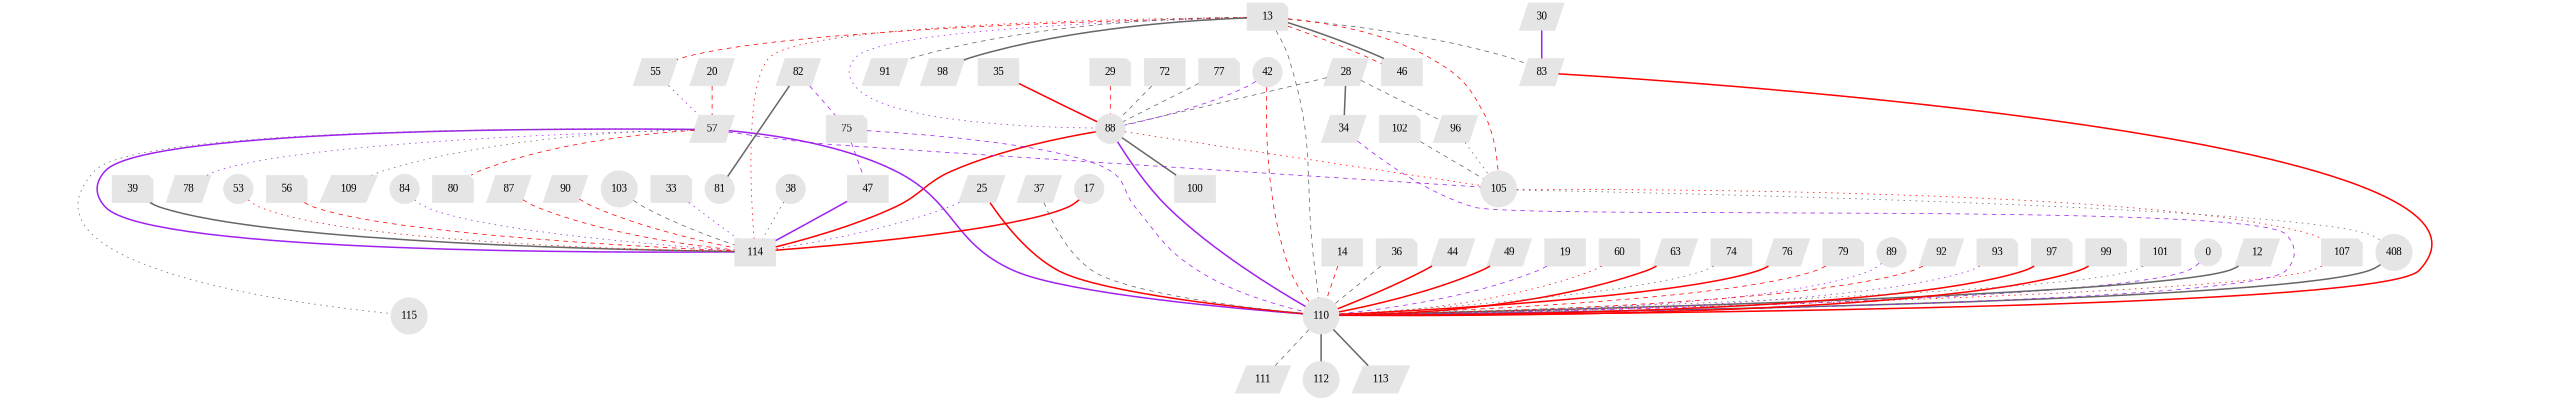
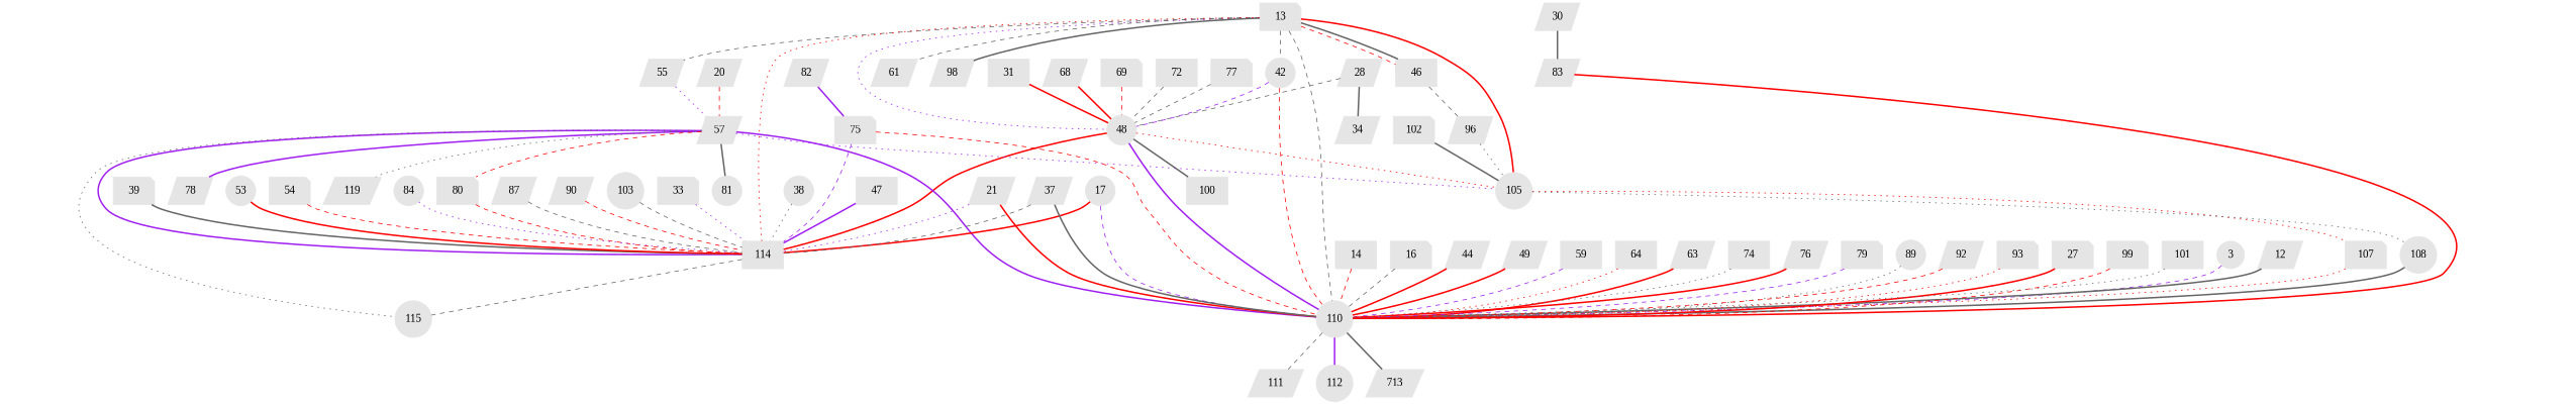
  graph {
    fontname="Liberation Serif"
    node [color=gray90 fontname="Liberation Serif" shape=parallelogram style=filled]
    edge [color=gray40 fontname="Liberation Serif" style=dashed]
    110 [shape=circle super="+104+106+94"]
    111
    112 [shape=circle]
-   113 [super="+67"]
-   3 [shape=circle label=0]
+   113 [super="+67" label=713]
+   3 [shape=circle]
    12
    13 [shape=note super="+5"]
    46 [shape=box]
    55
    83 [super="+18+24"]
-   88 [shape=circle super="+16+6"]
-   91
+   88 [shape=circle super="+16+6" label=48]
+   91 [label=61]
    98
    105 [shape=circle super="+26+43"]
    114 [shape=box super="+23+70"]
    57 [super="+1"]
    100 [shape=box]
    107 [shape=note]
-   108 [shape=circle label=408]
+   108 [shape=circle]
    115 [shape=circle super="+22"]
    14 [shape=box]
    17 [shape=circle]
    78
    80 [shape=note]
    81 [shape=circle]
-   109
+   109 [label=119]
    20
-   25
+   25 [label=21]
    28
    34
    96 [super="+45"]
    30
    33 [shape=note]
-   35 [shape=box]
-   36 [shape=note]
+   35 [shape=box label=31]
+   36 [shape=note label=16]
    37
    38 [shape=circle]
    39 [shape=note]
    42 [shape=circle]
    44
    47 [shape=box]
    49
    53 [shape=circle]
-   54 [shape=note label=56]
-   59 [shape=box label=19]
-   60 [shape=box]
+   54 [shape=note]
+   59 [shape=box]
+   60 [shape=box label=64]
    63
-   69 [shape=note label=29]
+   68
+   69 [shape=note]
    72 [shape=box]
    74 [shape=box]
    76 [super="+58"]
    77 [shape=note]
    79 [shape=note]
    n55 [label=75 shape=note super="+71"]
    82
    84 [shape=circle]
    87
    89 [shape=circle]
    90
    92
    93 [shape=note]
-   97 [shape=note]
+   97 [shape=note label=27]
    99 [shape=note super="+10+62+64"]
    101 [shape=box]
    102 [shape=note]
    103 [shape=circle]
    110 -- 111
-   110 -- 112 [style=bold]
+   110 -- 112 [color=purple style=bold]
    110 -- 113 [style=bold]
    3 -- 110 [color=purple]
    12 -- 110 [style=bold]
    13 -- 110 [weight=6]
    13 -- 46 [color=red]
    13 -- 46 [style=bold]
-   13 -- 55 [color=red]
-   13 -- 83 [weight=2]
+   13 -- 55
+   13 -- 42 [weight=2]
    13 -- 88 [color=purple style=dotted weight=4]
    13 -- 91
    13 -- 98 [style=bold]
-   13 -- 105 [color=red weight=2]
+   13 -- 105 [color=red style=bold weight=2]
    13 -- 114 [color=red style=dotted weight=5]
    55 -- 57 [color=purple style=dotted]
    83 -- 110 [color=red style=bold]
    88 -- 110 [color=purple style=bold weight=2]
    88 -- 105 [color=red style=dotted]
    88 -- 114 [color=red style=bold weight=3]
    88 -- 100 [style=bold]
    105 -- 107 [color=red style=dotted]
    105 -- 108 [style=dotted]
+   114 -- 115
    57 -- 110 [color=purple style=bold weight=9]
-   57 -- 105 [color=purple weight=2]
+   57 -- 105 [color=purple style=dotted weight=2]
    57 -- 114 [color=purple style=bold]
    57 -- 115 [style=dotted]
-   57 -- 78 [color=purple style=dotted]
+   57 -- 78 [color=purple style=bold]
    57 -- 80 [color=red]
-   82 -- 81 [style=bold]
+   57 -- 81 [style=bold]
    57 -- 109 [style=dotted]
    107 -- 110 [color=red style=dotted]
    108 -- 110 [style=bold]
    14 -- 110 [color=red]
-   34 -- 110 [color=purple]
+   17 -- 110 [color=purple]
    17 -- 114 [color=red style=bold]
+   80 -- 114 [color=red weight=2]
    20 -- 57 [color=red]
    25 -- 110 [color=red style=bold]
    25 -- 114 [color=purple style=dotted]
    28 -- 88 [weight=2]
    28 -- 34 [style=bold]
-   28 -- 96
+   46 -- 96
    96 -- 105 [style=dotted]
-   30 -- 83 [color=purple style=bold]
+   30 -- 83 [style=bold]
    33 -- 114 [color=purple style=dotted]
    35 -- 88 [color=red style=bold]
    36 -- 110
-   37 -- 110
+   37 -- 110 [style=bold]
+   37 -- 114
    38 -- 114 [style=dotted]
    39 -- 114 [style=bold]
    42 -- 110 [color=red]
    42 -- 88 [color=purple]
    44 -- 110 [color=red style=bold]
    47 -- 114 [color=purple style=bold]
    49 -- 110 [color=red style=bold]
-   53 -- 114 [color=red style=dotted]
+   53 -- 114 [color=red style=bold]
    54 -- 114 [color=red]
    59 -- 110 [color=purple]
    60 -- 110 [color=red style=dotted]
    63 -- 110 [color=red style=bold]
+   68 -- 88 [color=red style=bold]
    69 -- 88 [color=red]
    72 -- 88
    74 -- 110 [style=dotted]
    76 -- 110 [color=red style=bold]
    77 -- 88
-   79 -- 110 [color=red]
-   n55 -- 110 [color=purple]
-   n55 -- 47 [color=purple weight=2]
-   82 -- n55 [color=purple]
+   79 -- 110 [color=purple]
+   n55 -- 110 [color=red]
+   n55 -- 114 [color=purple weight=2]
+   82 -- n55 [color=purple style=bold]
    84 -- 114 [color=purple style=dotted]
-   87 -- 114 [color=red]
-   89 -- 110 [color=purple style=dotted]
+   87 -- 114
+   89 -- 110 [style=dotted]
    90 -- 114 [color=red]
    92 -- 110 [color=red]
-   93 -- 110 [color=purple style=dotted]
+   93 -- 110 [color=red style=dotted]
    97 -- 110 [color=red style=bold]
-   99 -- 110 [color=red style=bold]
+   99 -- 110 [color=red]
    101 -- 110 [style=dotted]
-   102 -- 105
+   102 -- 105 [style=bold]
    103 -- 114
  }
